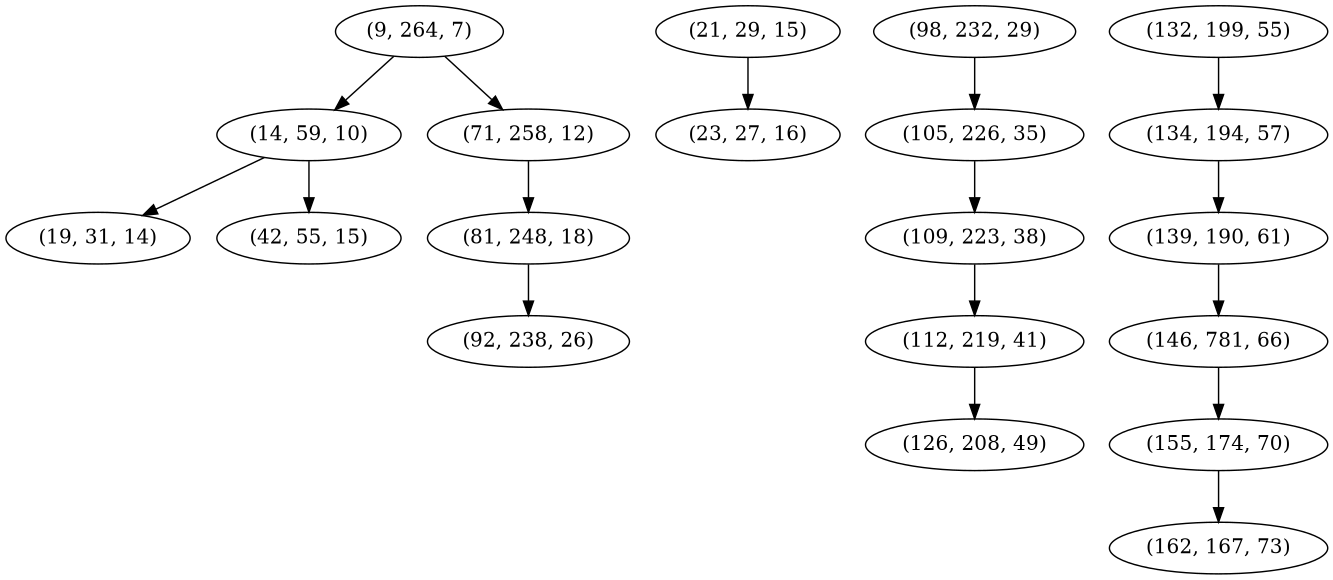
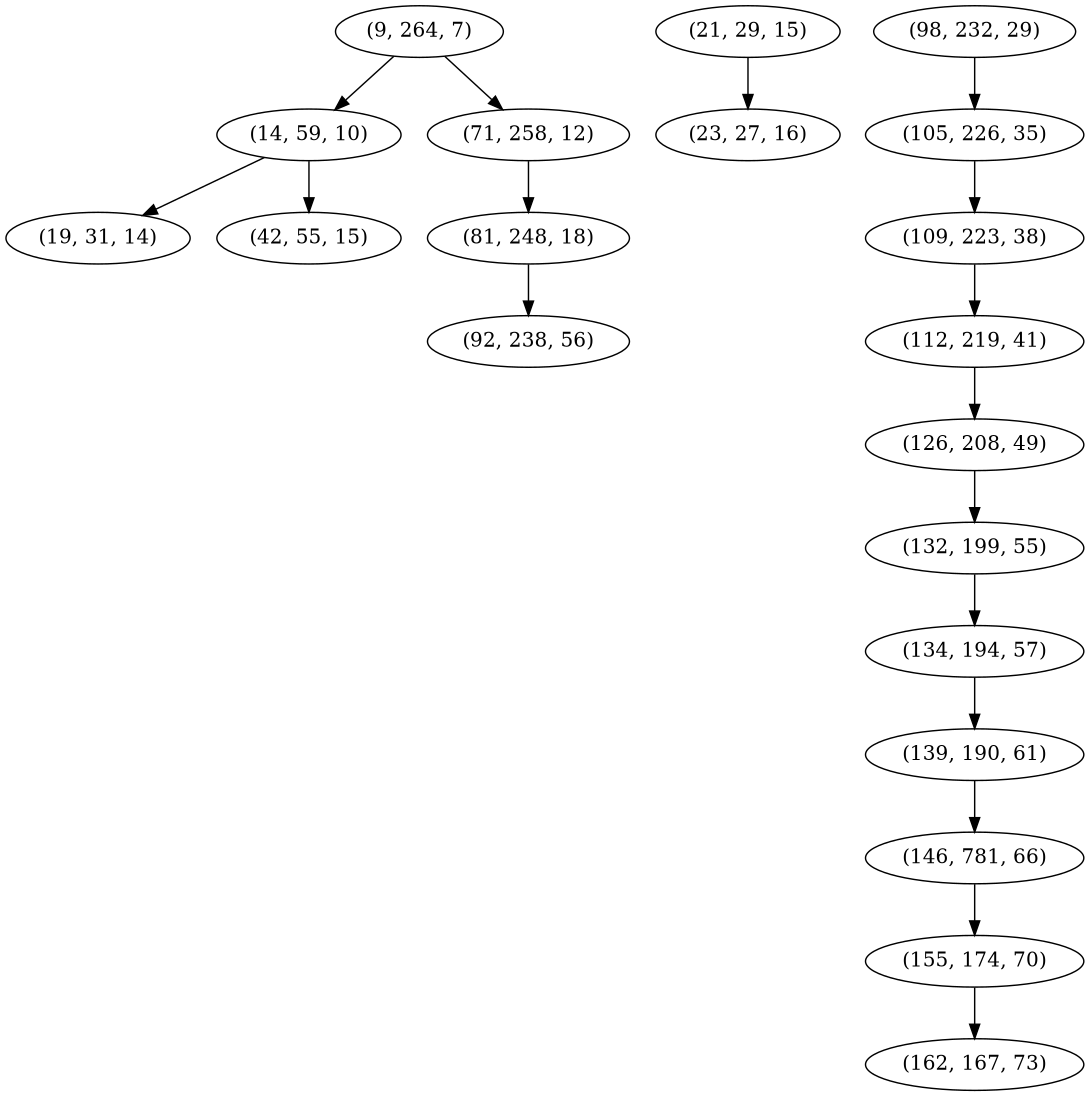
  digraph {
    "(9, 264, 7)"
    "(14, 59, 10)"
    "(71, 258, 12)"
    "(19, 31, 14)"
    n5 [label="(42, 55, 15)"]
    "(81, 248, 18)"
    "(21, 29, 15)"
    "(23, 27, 16)"
-   "(92, 238, 26)"
+   "(92, 238, 26)" [label="(92, 238, 56)"]
    "(98, 232, 29)"
    "(105, 226, 35)"
    "(109, 223, 38)"
    "(112, 219, 41)"
    "(126, 208, 49)"
    "(132, 199, 55)"
    "(134, 194, 57)"
    "(139, 190, 61)"
    n18 [label="(146, 781, 66)"]
    "(155, 174, 70)"
    "(162, 167, 73)"
    "(9, 264, 7)" -> "(14, 59, 10)"
    "(9, 264, 7)" -> "(71, 258, 12)"
    "(14, 59, 10)" -> "(19, 31, 14)"
    "(14, 59, 10)" -> n5
    "(71, 258, 12)" -> "(81, 248, 18)"
    "(81, 248, 18)" -> "(92, 238, 26)"
    "(21, 29, 15)" -> "(23, 27, 16)"
    "(98, 232, 29)" -> "(105, 226, 35)"
    "(105, 226, 35)" -> "(109, 223, 38)"
    "(109, 223, 38)" -> "(112, 219, 41)"
    "(112, 219, 41)" -> "(126, 208, 49)"
+   "(126, 208, 49)" -> "(132, 199, 55)"
    "(132, 199, 55)" -> "(134, 194, 57)"
    "(134, 194, 57)" -> "(139, 190, 61)"
    "(139, 190, 61)" -> n18
    n18 -> "(155, 174, 70)"
    "(155, 174, 70)" -> "(162, 167, 73)"
  }
